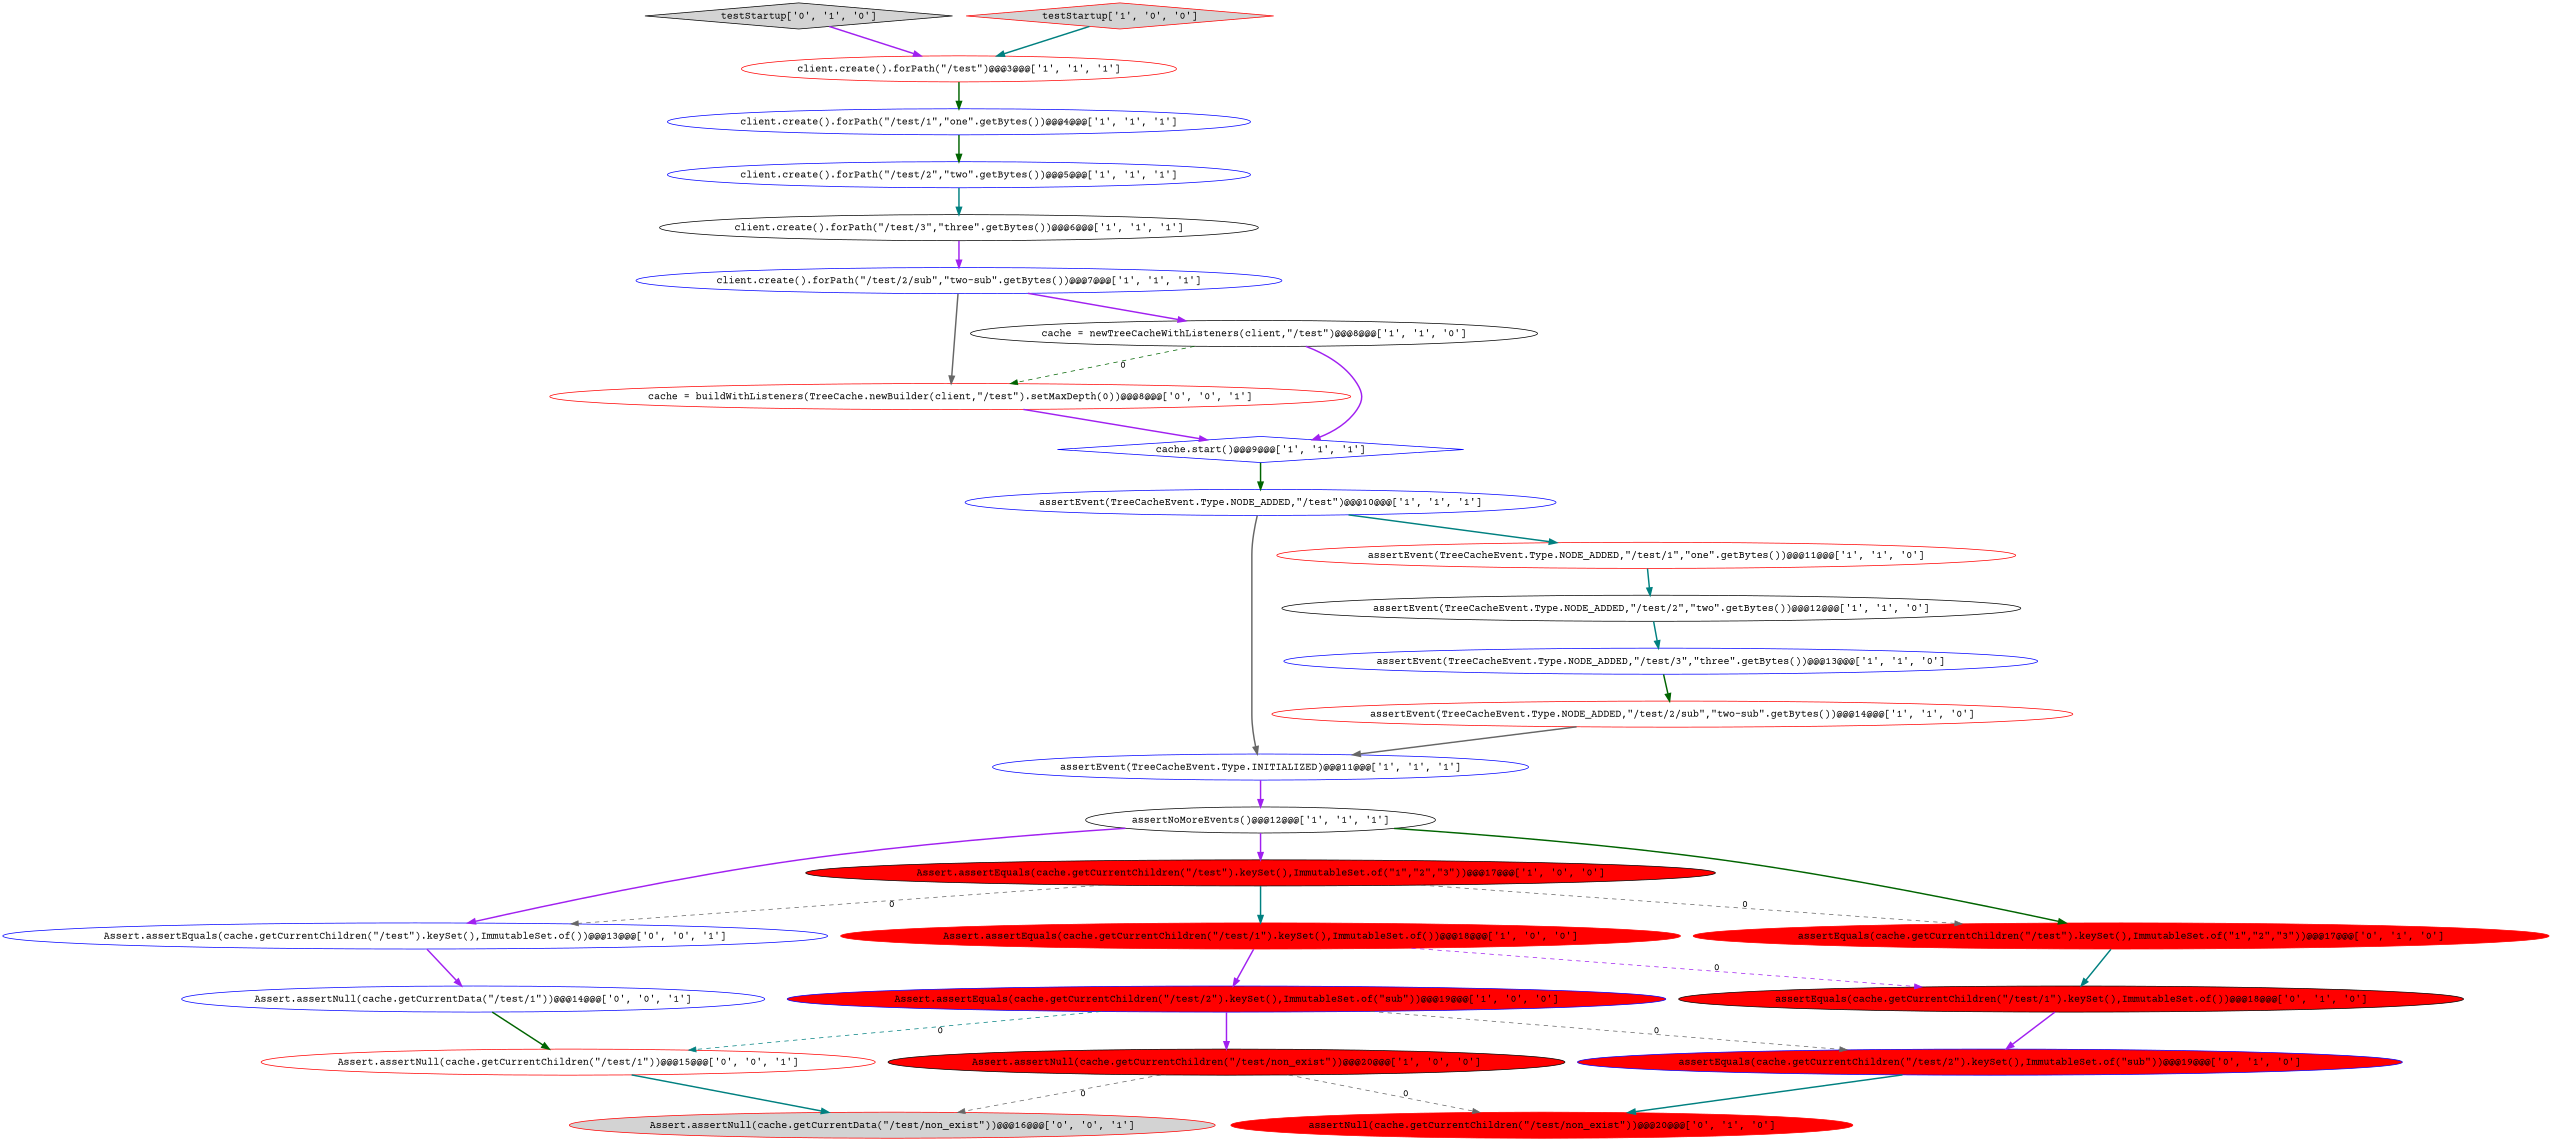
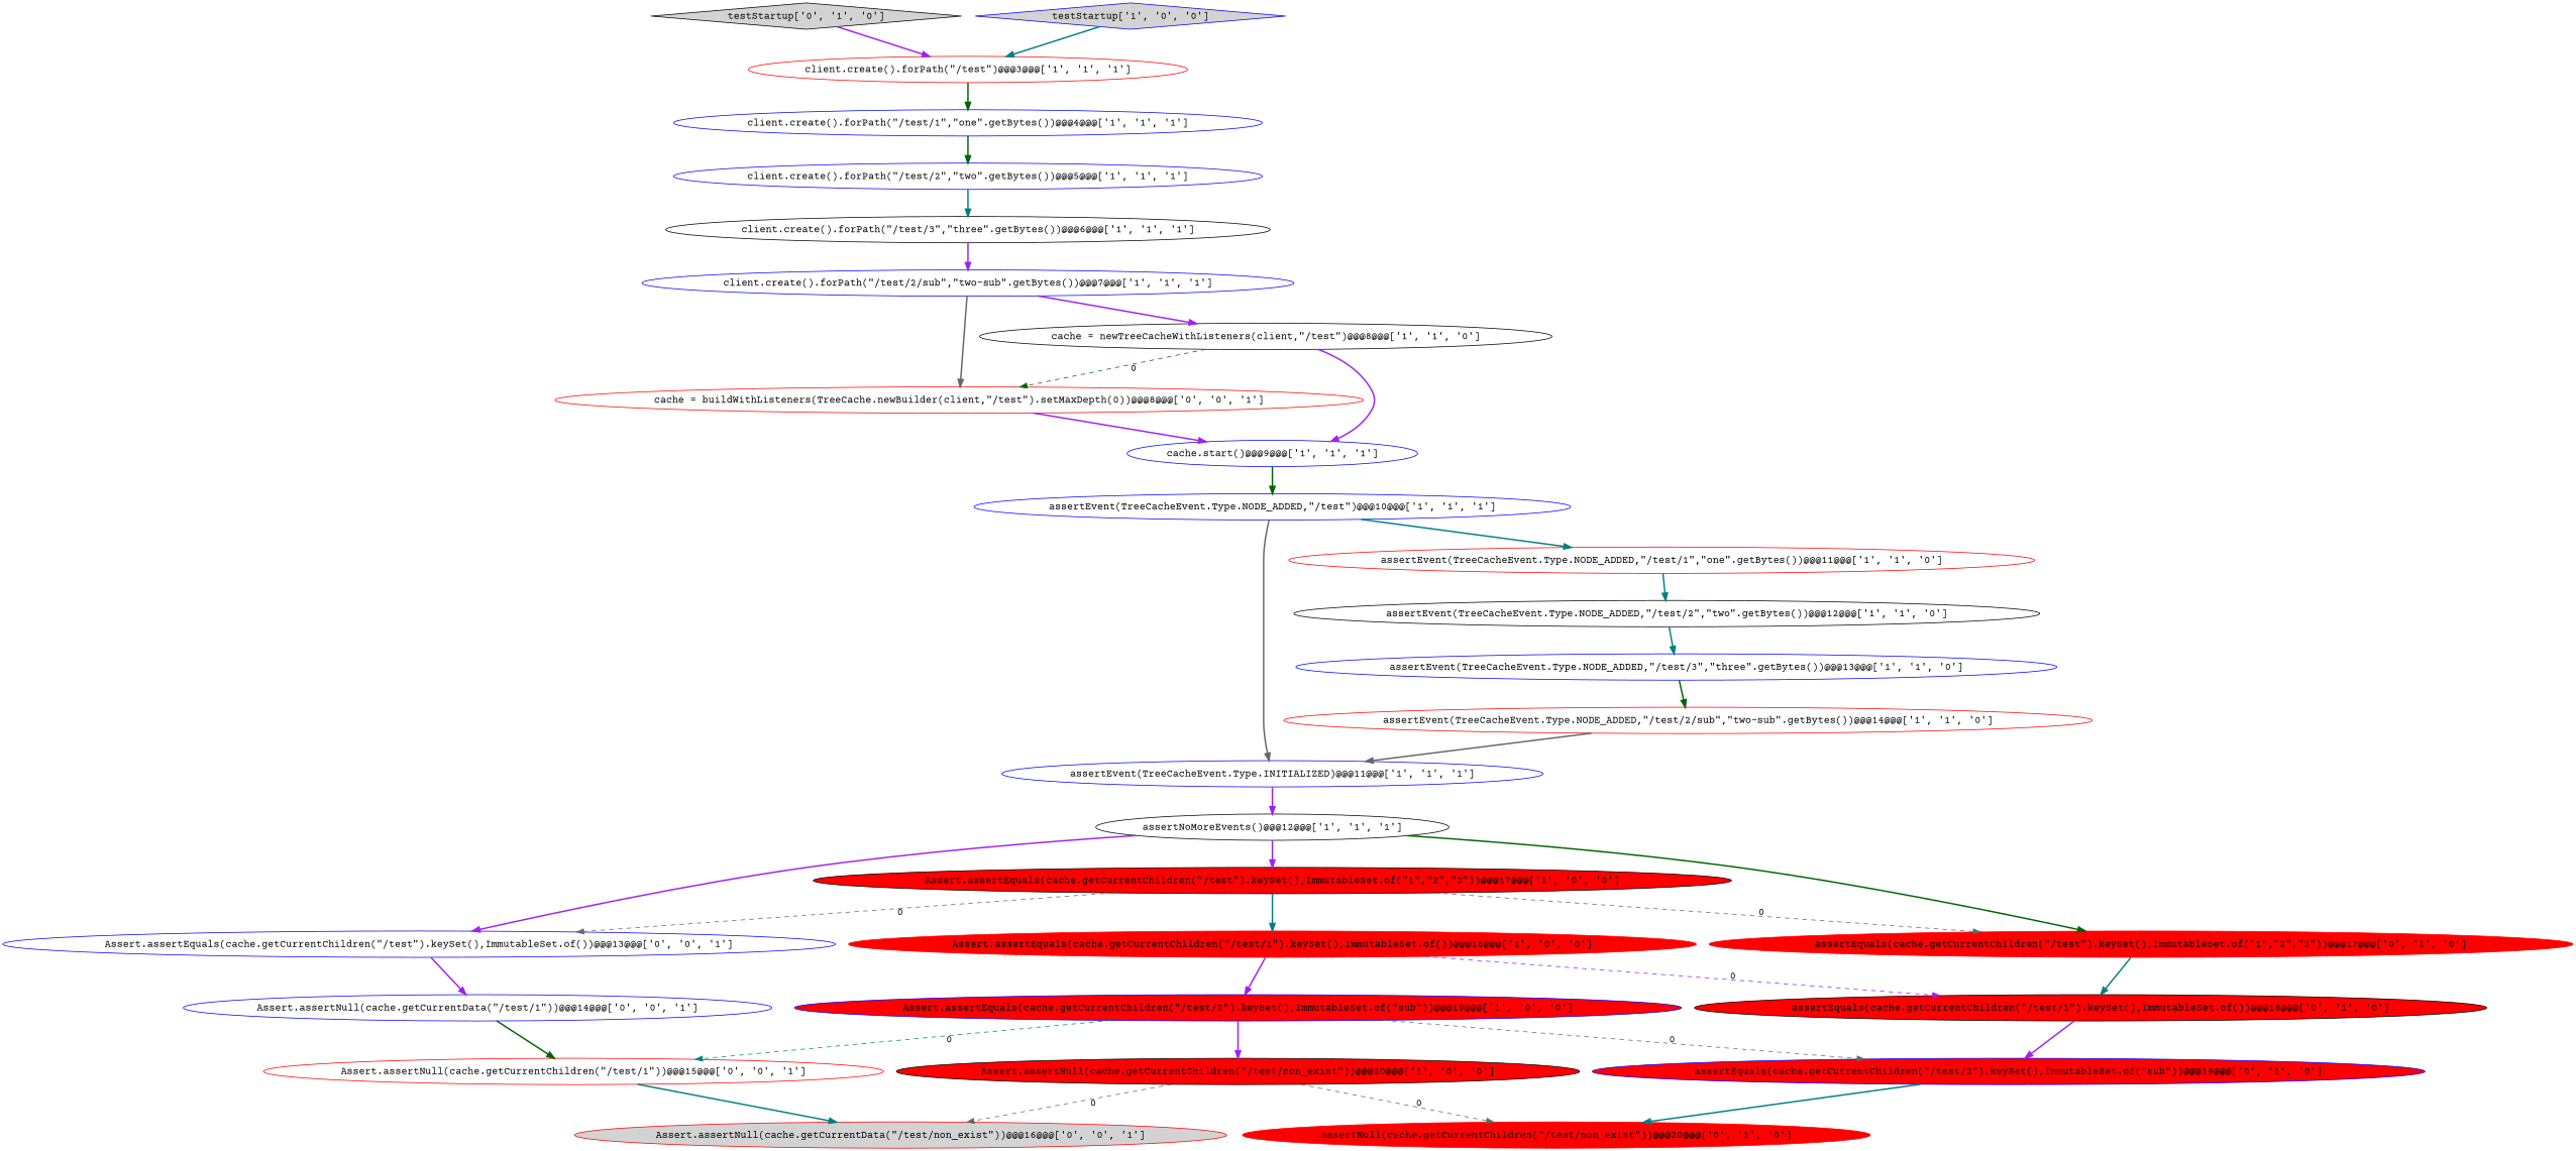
  digraph {
    fontname="Courier Prime"
    node [color=blue fillcolor=white fontname="Courier Prime" shape=ellipse style=filled]
    edge [color=purple fontname="Courier Prime" style=bold]
    n1 [label="assertEvent(TreeCacheEvent.Type.INITIALIZED)@@@11@@@['1', '1', '1']"]
    n2 [color=black label="assertNoMoreEvents()@@@12@@@['1', '1', '1']"]
    n3 [label="Assert.assertEquals(cache.getCurrentChildren(\"/test\").keySet(),ImmutableSet.of())@@@13@@@['0', '0', '1']"]
    n4 [color=red fillcolor=red label="assertEquals(cache.getCurrentChildren(\"/test\").keySet(),ImmutableSet.of(\"1\",\"2\",\"3\"))@@@17@@@['0', '1', '0']"]
    n5 [color=black fillcolor=red label="Assert.assertEquals(cache.getCurrentChildren(\"/test\").keySet(),ImmutableSet.of(\"1\",\"2\",\"3\"))@@@17@@@['1', '0', '0']"]
    n6 [label="client.create().forPath(\"/test/1\",\"one\".getBytes())@@@4@@@['1', '1', '1']"]
    n7 [label="client.create().forPath(\"/test/2\",\"two\".getBytes())@@@5@@@['1', '1', '1']"]
    n8 [color=black label="client.create().forPath(\"/test/3\",\"three\".getBytes())@@@6@@@['1', '1', '1']"]
    n9 [color=red label="cache = buildWithListeners(TreeCache.newBuilder(client,\"/test\").setMaxDepth(0))@@@8@@@['0', '0', '1']"]
-   n10 [label="cache.start()@@@9@@@['1', '1', '1']" shape=diamond]
+   n10 [label="cache.start()@@@9@@@['1', '1', '1']"]
    n11 [label="assertEvent(TreeCacheEvent.Type.NODE_ADDED,\"/test\")@@@10@@@['1', '1', '1']"]
    n12 [color=black fillcolor=lightgray label="testStartup['0', '1', '0']" shape=diamond]
    n13 [color=red label="client.create().forPath(\"/test\")@@@3@@@['1', '1', '1']"]
    n14 [color=red fillcolor=red label="assertNull(cache.getCurrentChildren(\"/test/non_exist\"))@@@20@@@['0', '1', '0']"]
-   n15 [color=red fillcolor=lightgray label="testStartup['1', '0', '0']" shape=diamond]
+   n15 [fillcolor=lightgray label="testStartup['1', '0', '0']" shape=diamond]
    n16 [label="client.create().forPath(\"/test/2/sub\",\"two-sub\".getBytes())@@@7@@@['1', '1', '1']"]
    n17 [color=black label="cache = newTreeCacheWithListeners(client,\"/test\")@@@8@@@['1', '1', '0']"]
    n18 [color=red label="assertEvent(TreeCacheEvent.Type.NODE_ADDED,\"/test/1\",\"one\".getBytes())@@@11@@@['1', '1', '0']"]
    n19 [color=black label="assertEvent(TreeCacheEvent.Type.NODE_ADDED,\"/test/2\",\"two\".getBytes())@@@12@@@['1', '1', '0']"]
    n20 [label="assertEvent(TreeCacheEvent.Type.NODE_ADDED,\"/test/3\",\"three\".getBytes())@@@13@@@['1', '1', '0']"]
    n21 [label="Assert.assertNull(cache.getCurrentData(\"/test/1\"))@@@14@@@['0', '0', '1']"]
    n22 [color=red label="Assert.assertNull(cache.getCurrentChildren(\"/test/1\"))@@@15@@@['0', '0', '1']"]
    n23 [color=black fillcolor=red label="assertEquals(cache.getCurrentChildren(\"/test/1\").keySet(),ImmutableSet.of())@@@18@@@['0', '1', '0']"]
    n24 [color=red fillcolor=red label="Assert.assertEquals(cache.getCurrentChildren(\"/test/1\").keySet(),ImmutableSet.of())@@@18@@@['1', '0', '0']"]
    n25 [fillcolor=red label="Assert.assertEquals(cache.getCurrentChildren(\"/test/2\").keySet(),ImmutableSet.of(\"sub\"))@@@19@@@['1', '0', '0']"]
    n26 [fillcolor=red label="assertEquals(cache.getCurrentChildren(\"/test/2\").keySet(),ImmutableSet.of(\"sub\"))@@@19@@@['0', '1', '0']"]
    n27 [color=black fillcolor=red label="Assert.assertNull(cache.getCurrentChildren(\"/test/non_exist\"))@@@20@@@['1', '0', '0']"]
    n28 [color=red label="assertEvent(TreeCacheEvent.Type.NODE_ADDED,\"/test/2/sub\",\"two-sub\".getBytes())@@@14@@@['1', '1', '0']"]
    n29 [color=red fillcolor=lightgray label="Assert.assertNull(cache.getCurrentData(\"/test/non_exist\"))@@@16@@@['0', '0', '1']"]
    n1 -> n2
    n2 -> n3
    n2 -> n4 [color=darkgreen]
    n2 -> n5
    n3 -> n21
    n4 -> n23 [color=teal]
    n5 -> n3 [color=gray40 label=0 style=dashed]
    n5 -> n4 [color=gray40 label=0 style=dashed]
    n5 -> n24 [color=teal]
    n6 -> n7 [color=darkgreen]
    n7 -> n8 [color=teal]
    n8 -> n16
    n9 -> n10
    n10 -> n11 [color=darkgreen]
    n11 -> n1 [color=gray40]
    n11 -> n18 [color=teal]
    n12 -> n13
    n13 -> n6 [color=darkgreen]
    n15 -> n13 [color=teal]
    n16 -> n9 [color=gray40]
    n16 -> n17
    n17 -> n9 [color=darkgreen label=0 style=dashed]
    n17 -> n10
    n18 -> n19 [color=teal]
    n19 -> n20 [color=teal]
    n20 -> n28 [color=darkgreen]
    n21 -> n22 [color=darkgreen]
    n22 -> n29 [color=teal]
    n23 -> n26
    n24 -> n23 [label=0 style=dashed]
    n24 -> n25
    n25 -> n22 [color=teal label=0 style=dashed]
    n25 -> n26 [color=gray40 label=0 style=dashed]
    n25 -> n27
    n26 -> n14 [color=teal]
    n27 -> n14 [color=gray40 label=0 style=dashed]
    n27 -> n29 [color=gray40 label=0 style=dashed]
    n28 -> n1 [color=gray40]
  }
